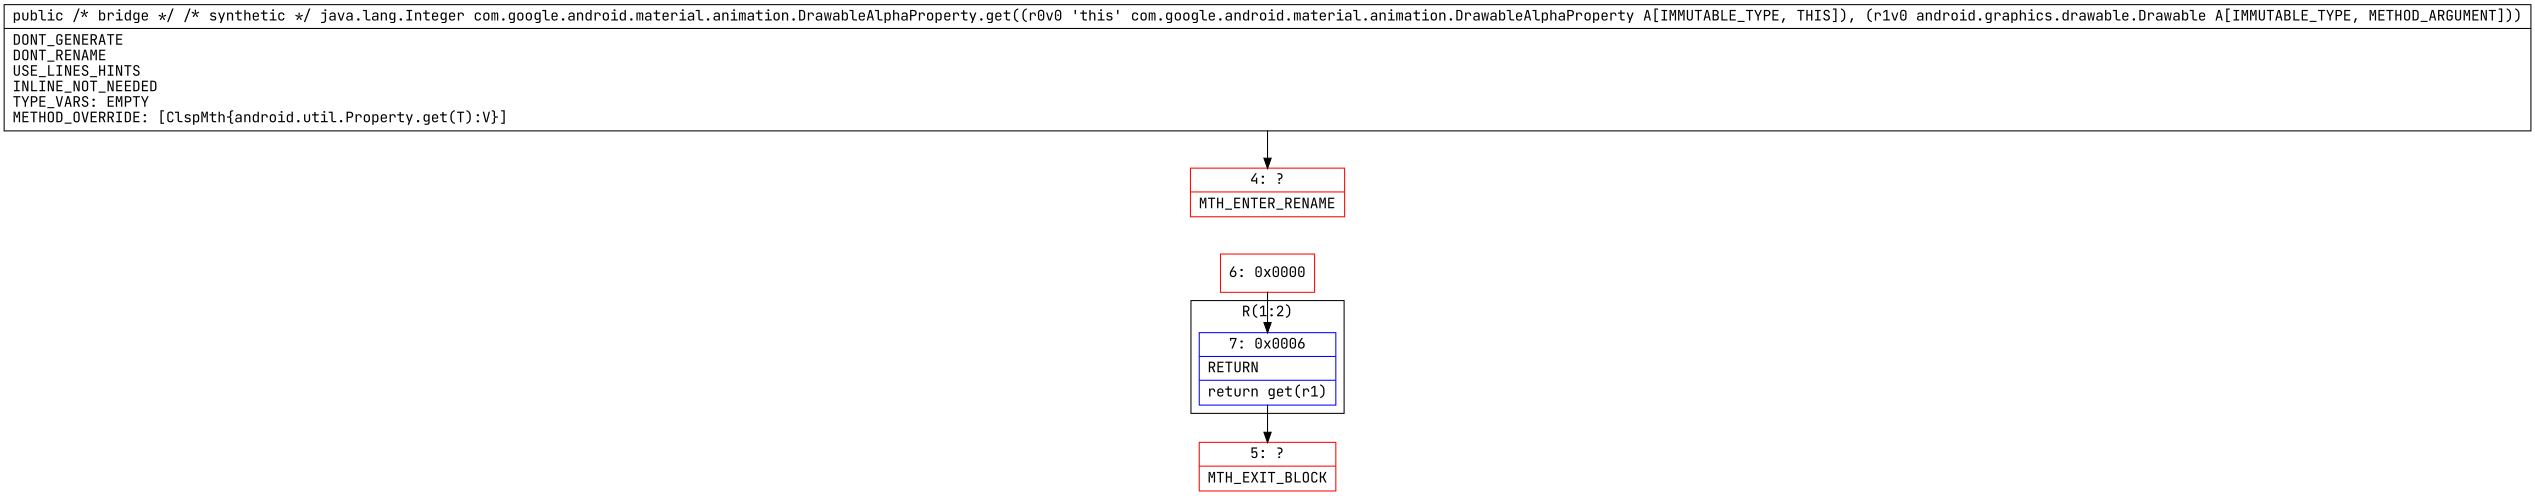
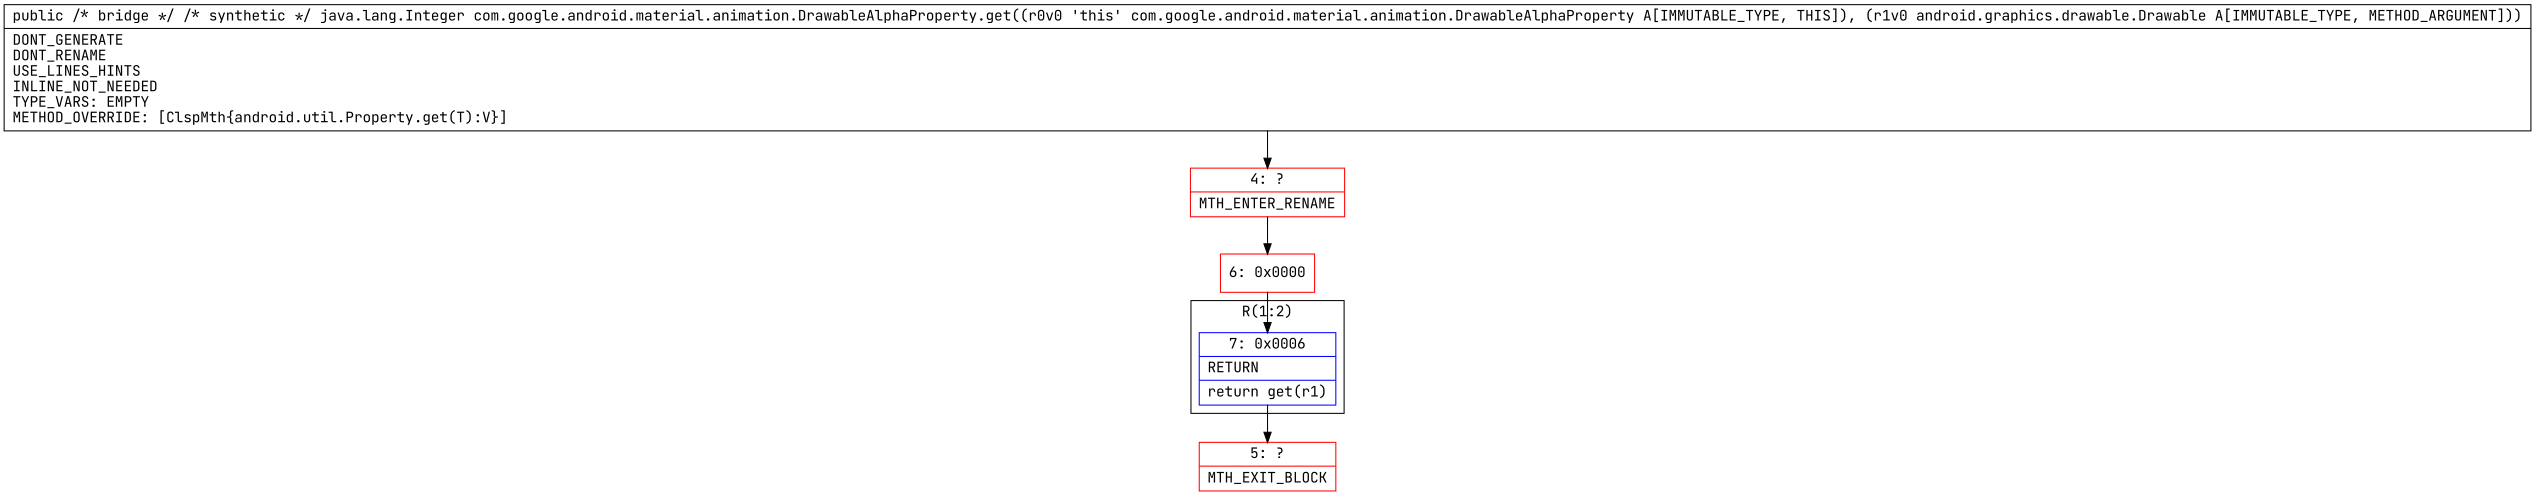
  digraph {
    fontname="JetBrains Mono"
    node [color=red fontname="JetBrains Mono" shape=record]
    edge [fontname="JetBrains Mono"]
    n1 [color=blue label="{7\:\ 0x0006|RETURN\l|return get(r1)\l}"]
    n2 [label="{5\:\ ?|MTH_EXIT_BLOCK\l}"]
    n3 [label="{4\:\ ?|MTH_ENTER_RENAME\l}"]
    n4 [label="{6\:\ 0x0000}"]
    n5 [label="{public \/* bridge *\/ \/* synthetic *\/ java.lang.Integer com.google.android.material.animation.DrawableAlphaProperty.get((r0v0 'this' com.google.android.material.animation.DrawableAlphaProperty A[IMMUTABLE_TYPE, THIS]), (r1v0 android.graphics.drawable.Drawable A[IMMUTABLE_TYPE, METHOD_ARGUMENT]))  | DONT_GENERATE\lDONT_RENAME\lUSE_LINES_HINTS\lINLINE_NOT_NEEDED\lTYPE_VARS: EMPTY\lMETHOD_OVERRIDE: [ClspMth\{android.util.Property.get(T):V\}]\l}" color=""]
    subgraph cluster_1 {
      label="R(1:2)"
      n1
    }
    n1 -> n2
+   n3 -> n4
    n4 -> n1
    n5 -> n3
  }
